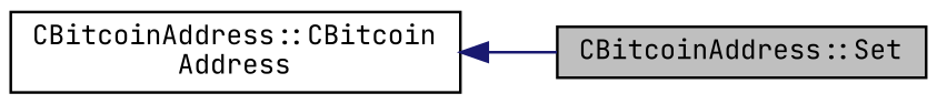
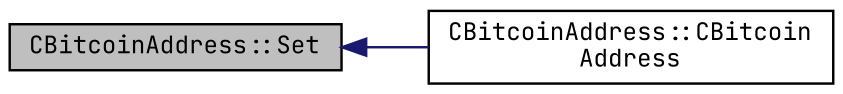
  digraph {
    rankdir=LR
    fontname="JetBrains Mono"
    node [color=black fontname="JetBrains Mono" fontsize=10 shape=record style=filled]
    n1 [fillcolor=grey75 fontcolor=black height=0.2 label="CBitcoinAddress::Set" width=0.4]
    n2 [fillcolor=white height=0.2 label="CBitcoinAddress::CBitcoin\lAddress" width=0.4]
-   n2 -> n1 [color=midnightblue dir=back fontname="JetBrains Mono" fontsize=10 labelfontname=Helvetica labelfontsize=10 style=solid]
+   n1 -> n2 [color=midnightblue dir=back fontname="JetBrains Mono" fontsize=10 labelfontname=Helvetica labelfontsize=10 style=solid]
  }
